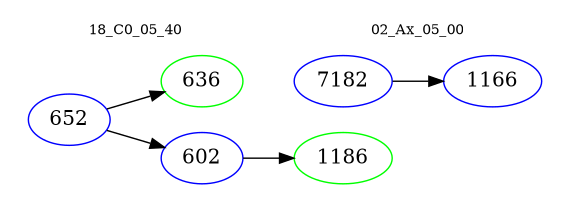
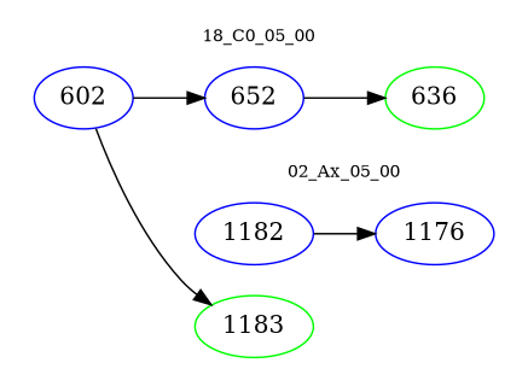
  digraph {
    rankdir=LR
    node [color=blue]
    edge [color=black]
-   n1 [label=7182]
-   n2 [label=1166]
-   n3 [color=green label=1186]
+   n1 [label=1182]
+   n2 [label=1176]
+   n3 [color=green label=1183]
    n4 [label=652]
    n5 [label=602]
    n6 [color=green label=636]
    subgraph cluster_1 {
      color=white
      fontsize=10
      label="02_Ax_05_00"
      n1
      n2
      n3
    }
    subgraph cluster_2 {
      color=white
      fontsize=10
-     label="18_C0_05_40"
+     label="18_C0_05_00"
      n4
      n5
      n6
    }
    n1 -> n2
-   n4 -> n5
+   n5 -> n4
    n4 -> n6
    n5 -> n3
  }
